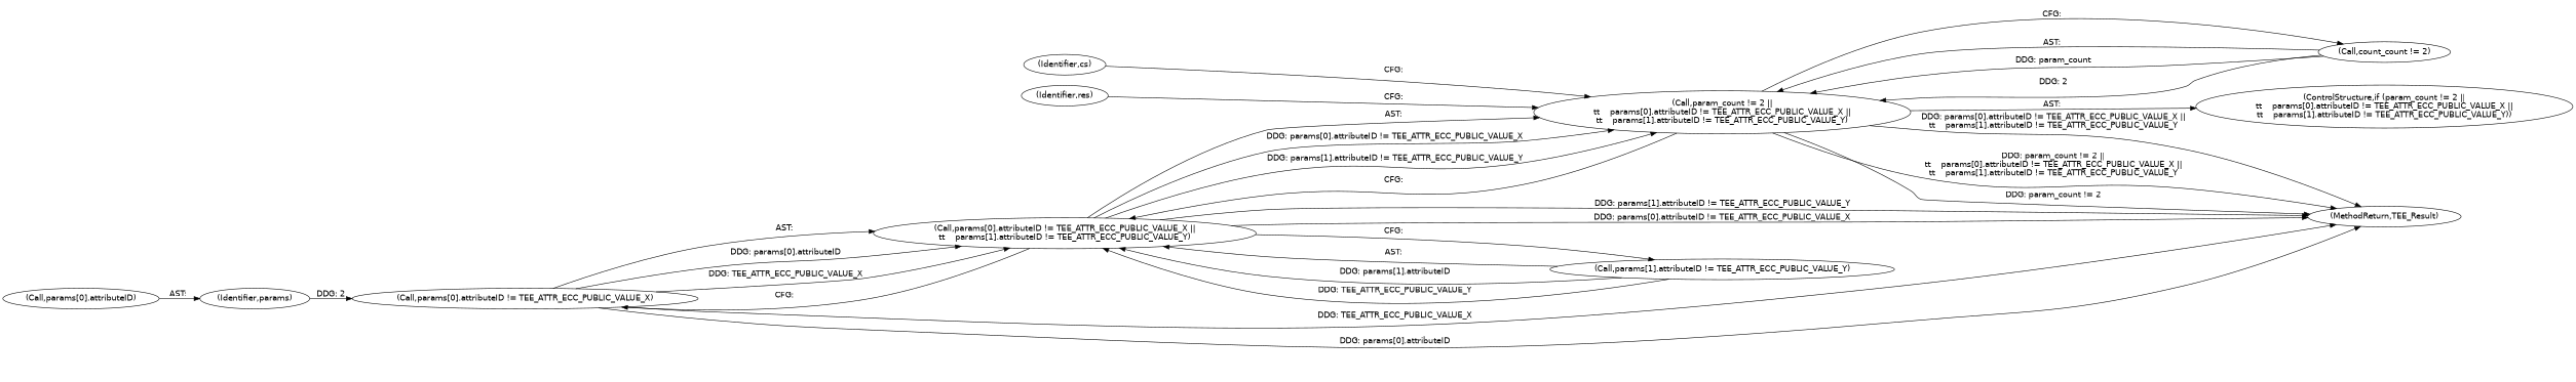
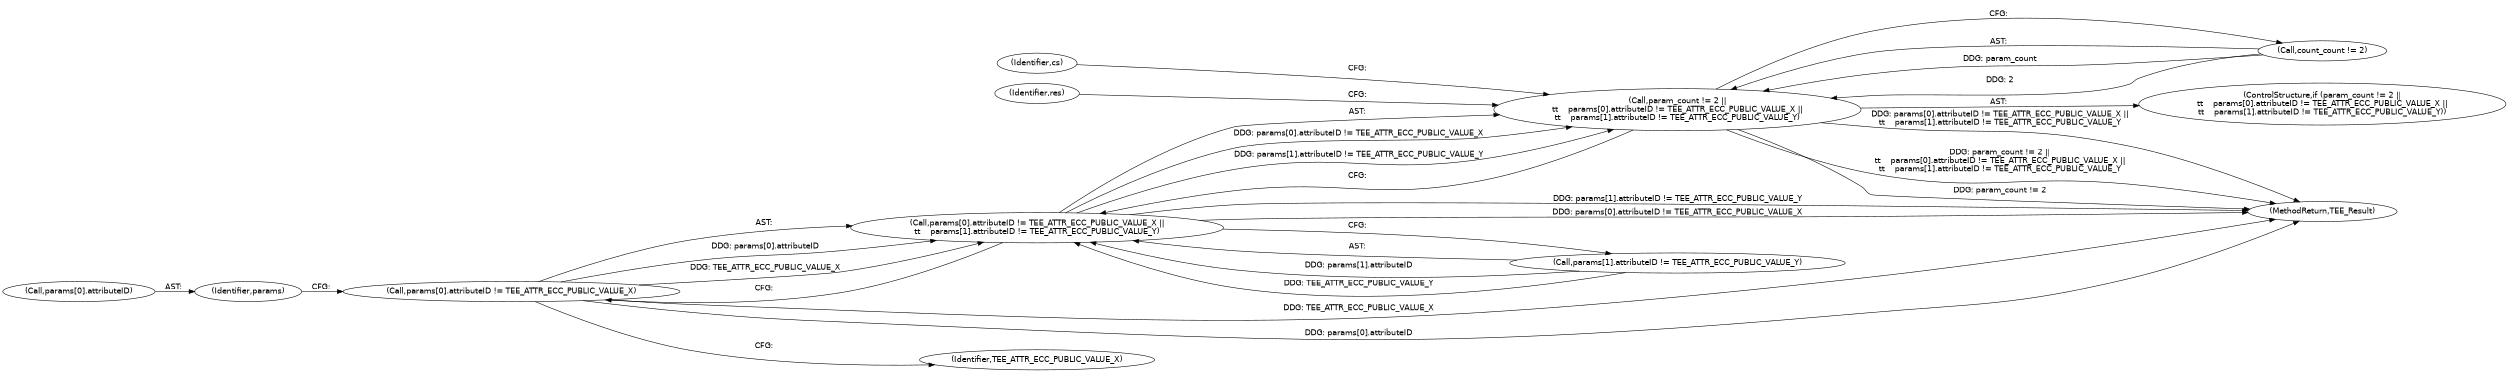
  digraph {
    fontname="DejaVu Sans"
    rankdir=LR
    node [fontname="DejaVu Sans"]
    edge [fontname="DejaVu Sans"]
    n1 [label="(Call,params[0].attributeID != TEE_ATTR_ECC_PUBLIC_VALUE_X)"]
    n2 [label="(Call,params[0].attributeID != TEE_ATTR_ECC_PUBLIC_VALUE_X ||\n\t\t    params[1].attributeID != TEE_ATTR_ECC_PUBLIC_VALUE_Y)"]
    n3 [label="(MethodReturn,TEE_Result)"]
+   n4 [label="(Identifier,TEE_ATTR_ECC_PUBLIC_VALUE_X)"]
    n5 [label="(Call,param_count != 2 ||\n\t\t    params[0].attributeID != TEE_ATTR_ECC_PUBLIC_VALUE_X ||\n\t\t    params[1].attributeID != TEE_ATTR_ECC_PUBLIC_VALUE_Y)"]
    n6 [label="(Call,params[1].attributeID != TEE_ATTR_ECC_PUBLIC_VALUE_Y)"]
    n7 [label="(Call,count_count != 2)"]
    n8 [label="(ControlStructure,if (param_count != 2 ||\n\t\t    params[0].attributeID != TEE_ATTR_ECC_PUBLIC_VALUE_X ||\n\t\t    params[1].attributeID != TEE_ATTR_ECC_PUBLIC_VALUE_Y))"]
    n9 [label="(Identifier,cs)"]
    n10 [label="(Identifier,params)"]
    n11 [label="(Identifier,res)"]
    n12 [label="(Call,params[0].attributeID)"]
    n1 -> n2 [label="AST: "]
    n1 -> n2 [label="DDG: params[0].attributeID"]
    n1 -> n2 [label="DDG: TEE_ATTR_ECC_PUBLIC_VALUE_X"]
    n1 -> n3 [label="DDG: TEE_ATTR_ECC_PUBLIC_VALUE_X"]
    n1 -> n3 [label="DDG: params[0].attributeID"]
+   n1 -> n4 [label="CFG: "]
    n2 -> n1 [label="CFG: "]
    n2 -> n3 [label="DDG: params[1].attributeID != TEE_ATTR_ECC_PUBLIC_VALUE_Y"]
    n2 -> n3 [label="DDG: params[0].attributeID != TEE_ATTR_ECC_PUBLIC_VALUE_X"]
    n2 -> n5 [label="AST: "]
    n2 -> n5 [label="DDG: params[0].attributeID != TEE_ATTR_ECC_PUBLIC_VALUE_X"]
    n2 -> n5 [label="DDG: params[1].attributeID != TEE_ATTR_ECC_PUBLIC_VALUE_Y"]
    n2 -> n6 [label="CFG: "]
    n5 -> n2 [label="CFG: "]
    n5 -> n3 [label="DDG: params[0].attributeID != TEE_ATTR_ECC_PUBLIC_VALUE_X ||\n\t\t    params[1].attributeID != TEE_ATTR_ECC_PUBLIC_VALUE_Y"]
    n5 -> n3 [label="DDG: param_count != 2 ||\n\t\t    params[0].attributeID != TEE_ATTR_ECC_PUBLIC_VALUE_X ||\n\t\t    params[1].attributeID != TEE_ATTR_ECC_PUBLIC_VALUE_Y"]
    n5 -> n3 [label="DDG: param_count != 2"]
    n5 -> n7 [label="CFG: "]
    n5 -> n8 [label="AST: "]
    n6 -> n2 [label="AST: "]
    n6 -> n2 [label="DDG: params[1].attributeID"]
    n6 -> n2 [label="DDG: TEE_ATTR_ECC_PUBLIC_VALUE_Y"]
    n7 -> n5 [label="AST: "]
    n7 -> n5 [label="DDG: param_count"]
    n7 -> n5 [label="DDG: 2"]
    n9 -> n5 [label="CFG: "]
-   n10 -> n1 [label="DDG: 2"]
+   n10 -> n1 [label="CFG: "]
    n11 -> n5 [label="CFG: "]
    n12 -> n10 [label="AST: "]
  }
